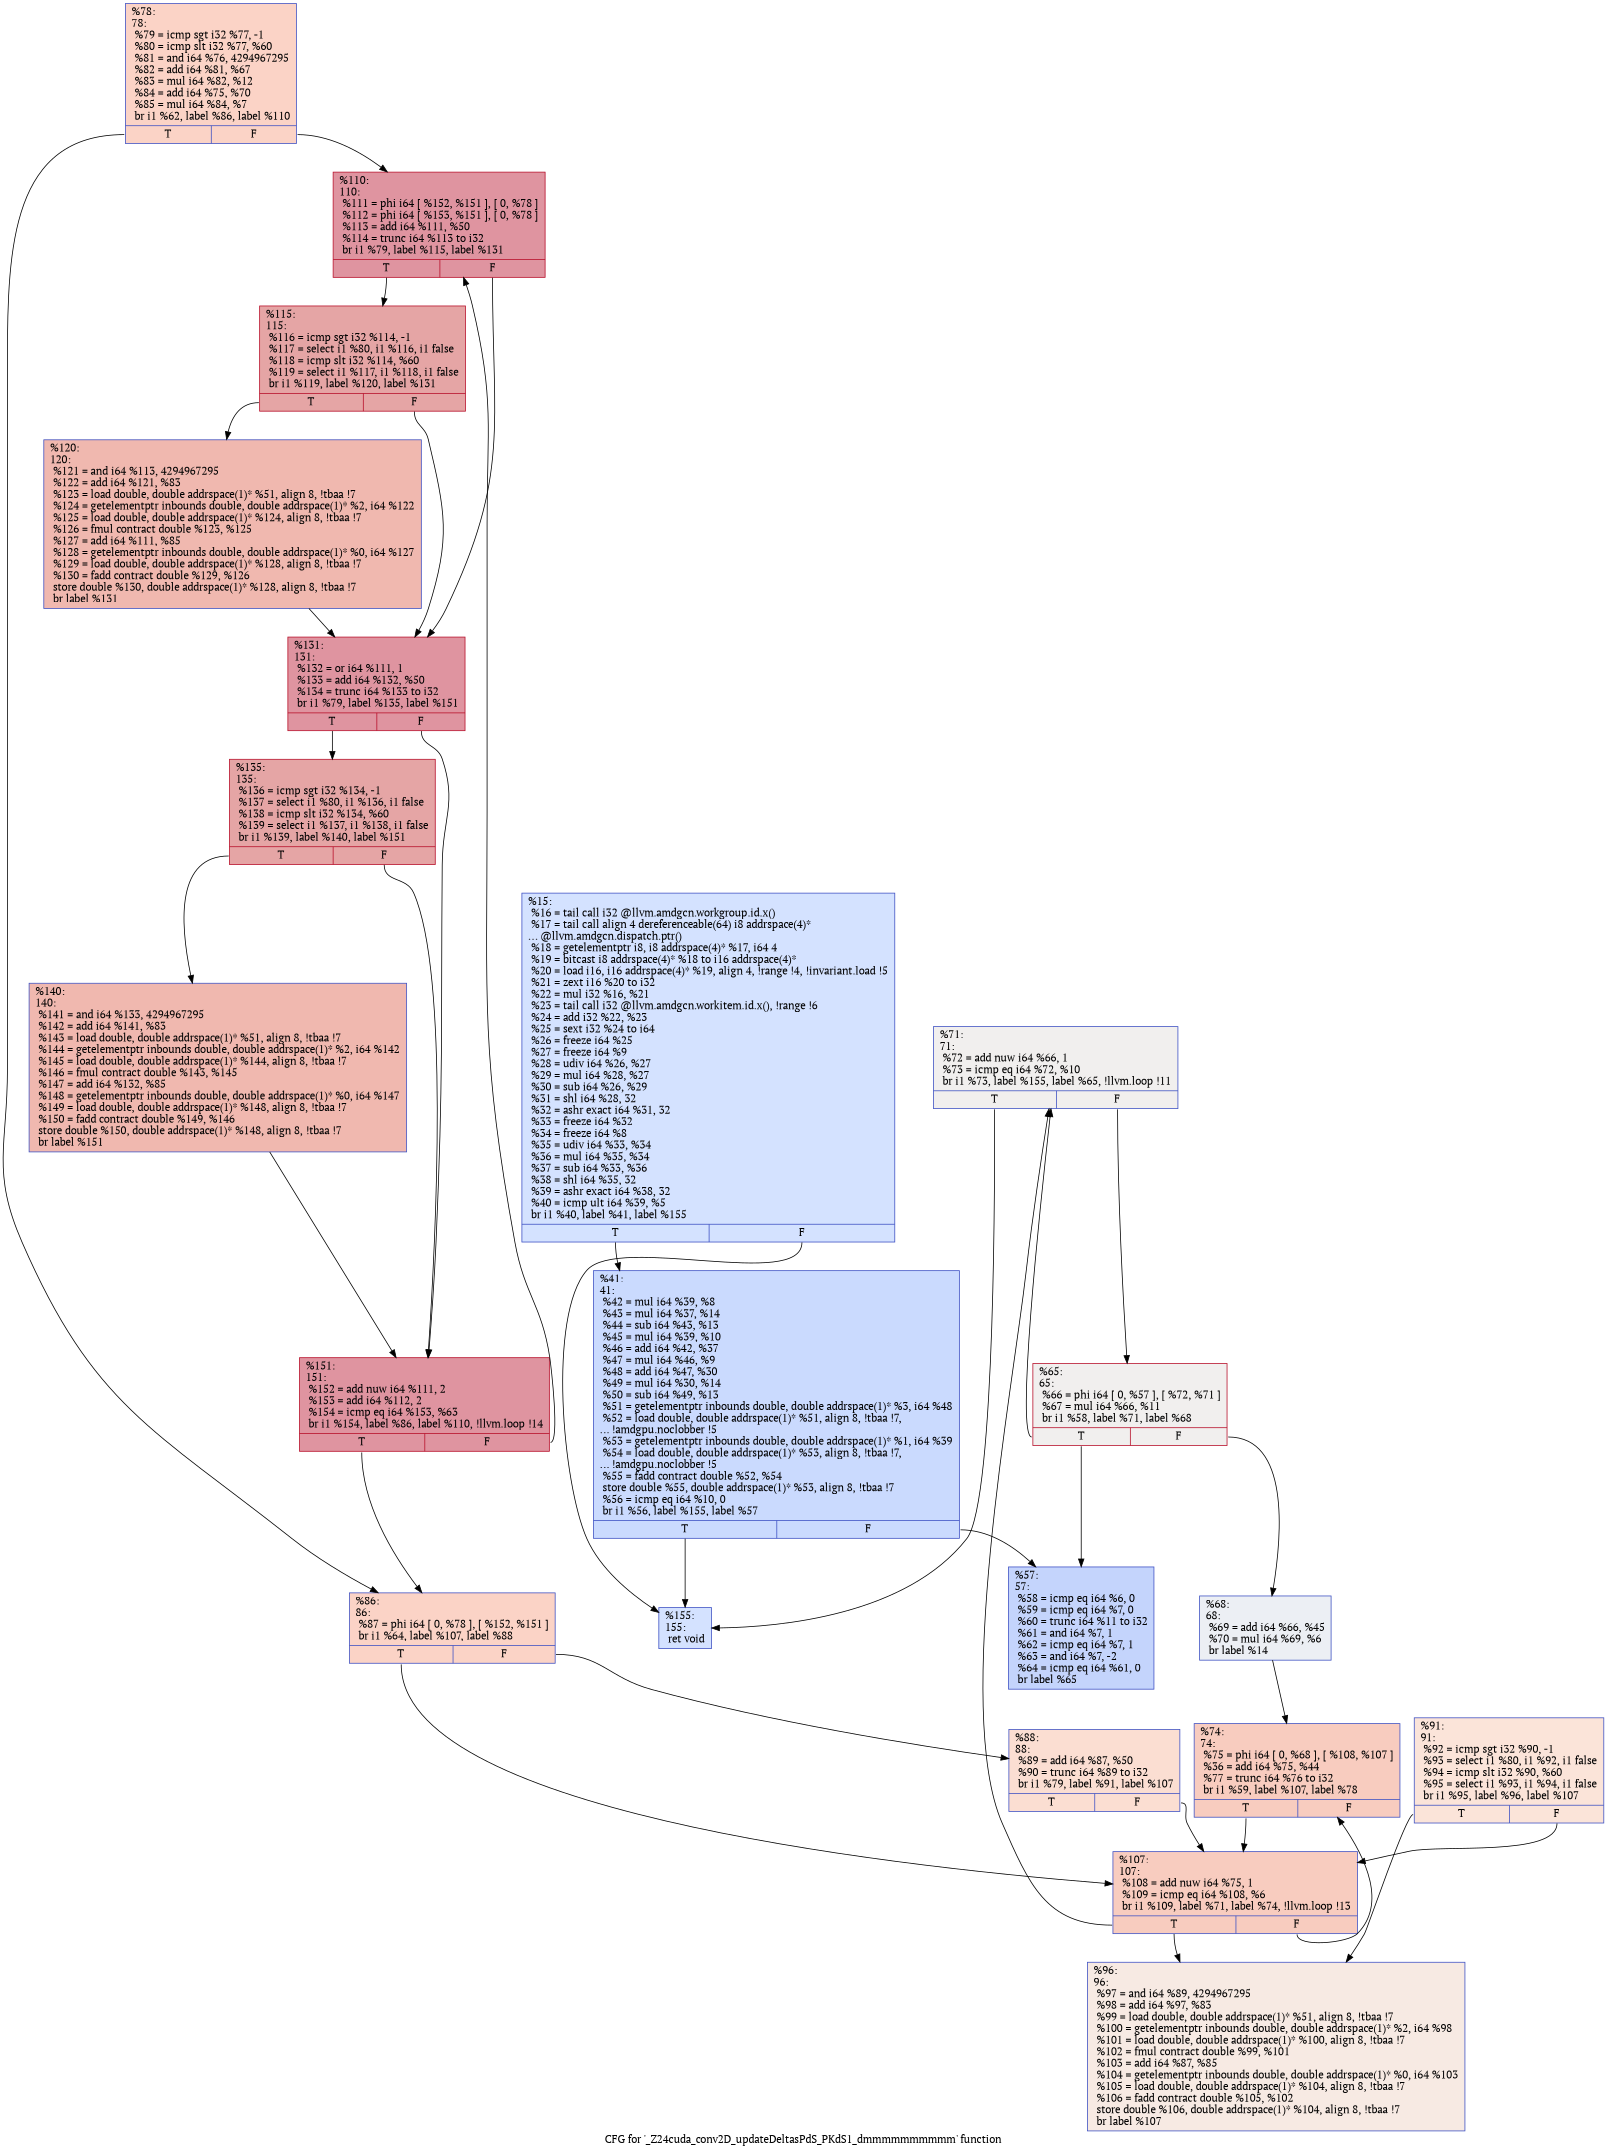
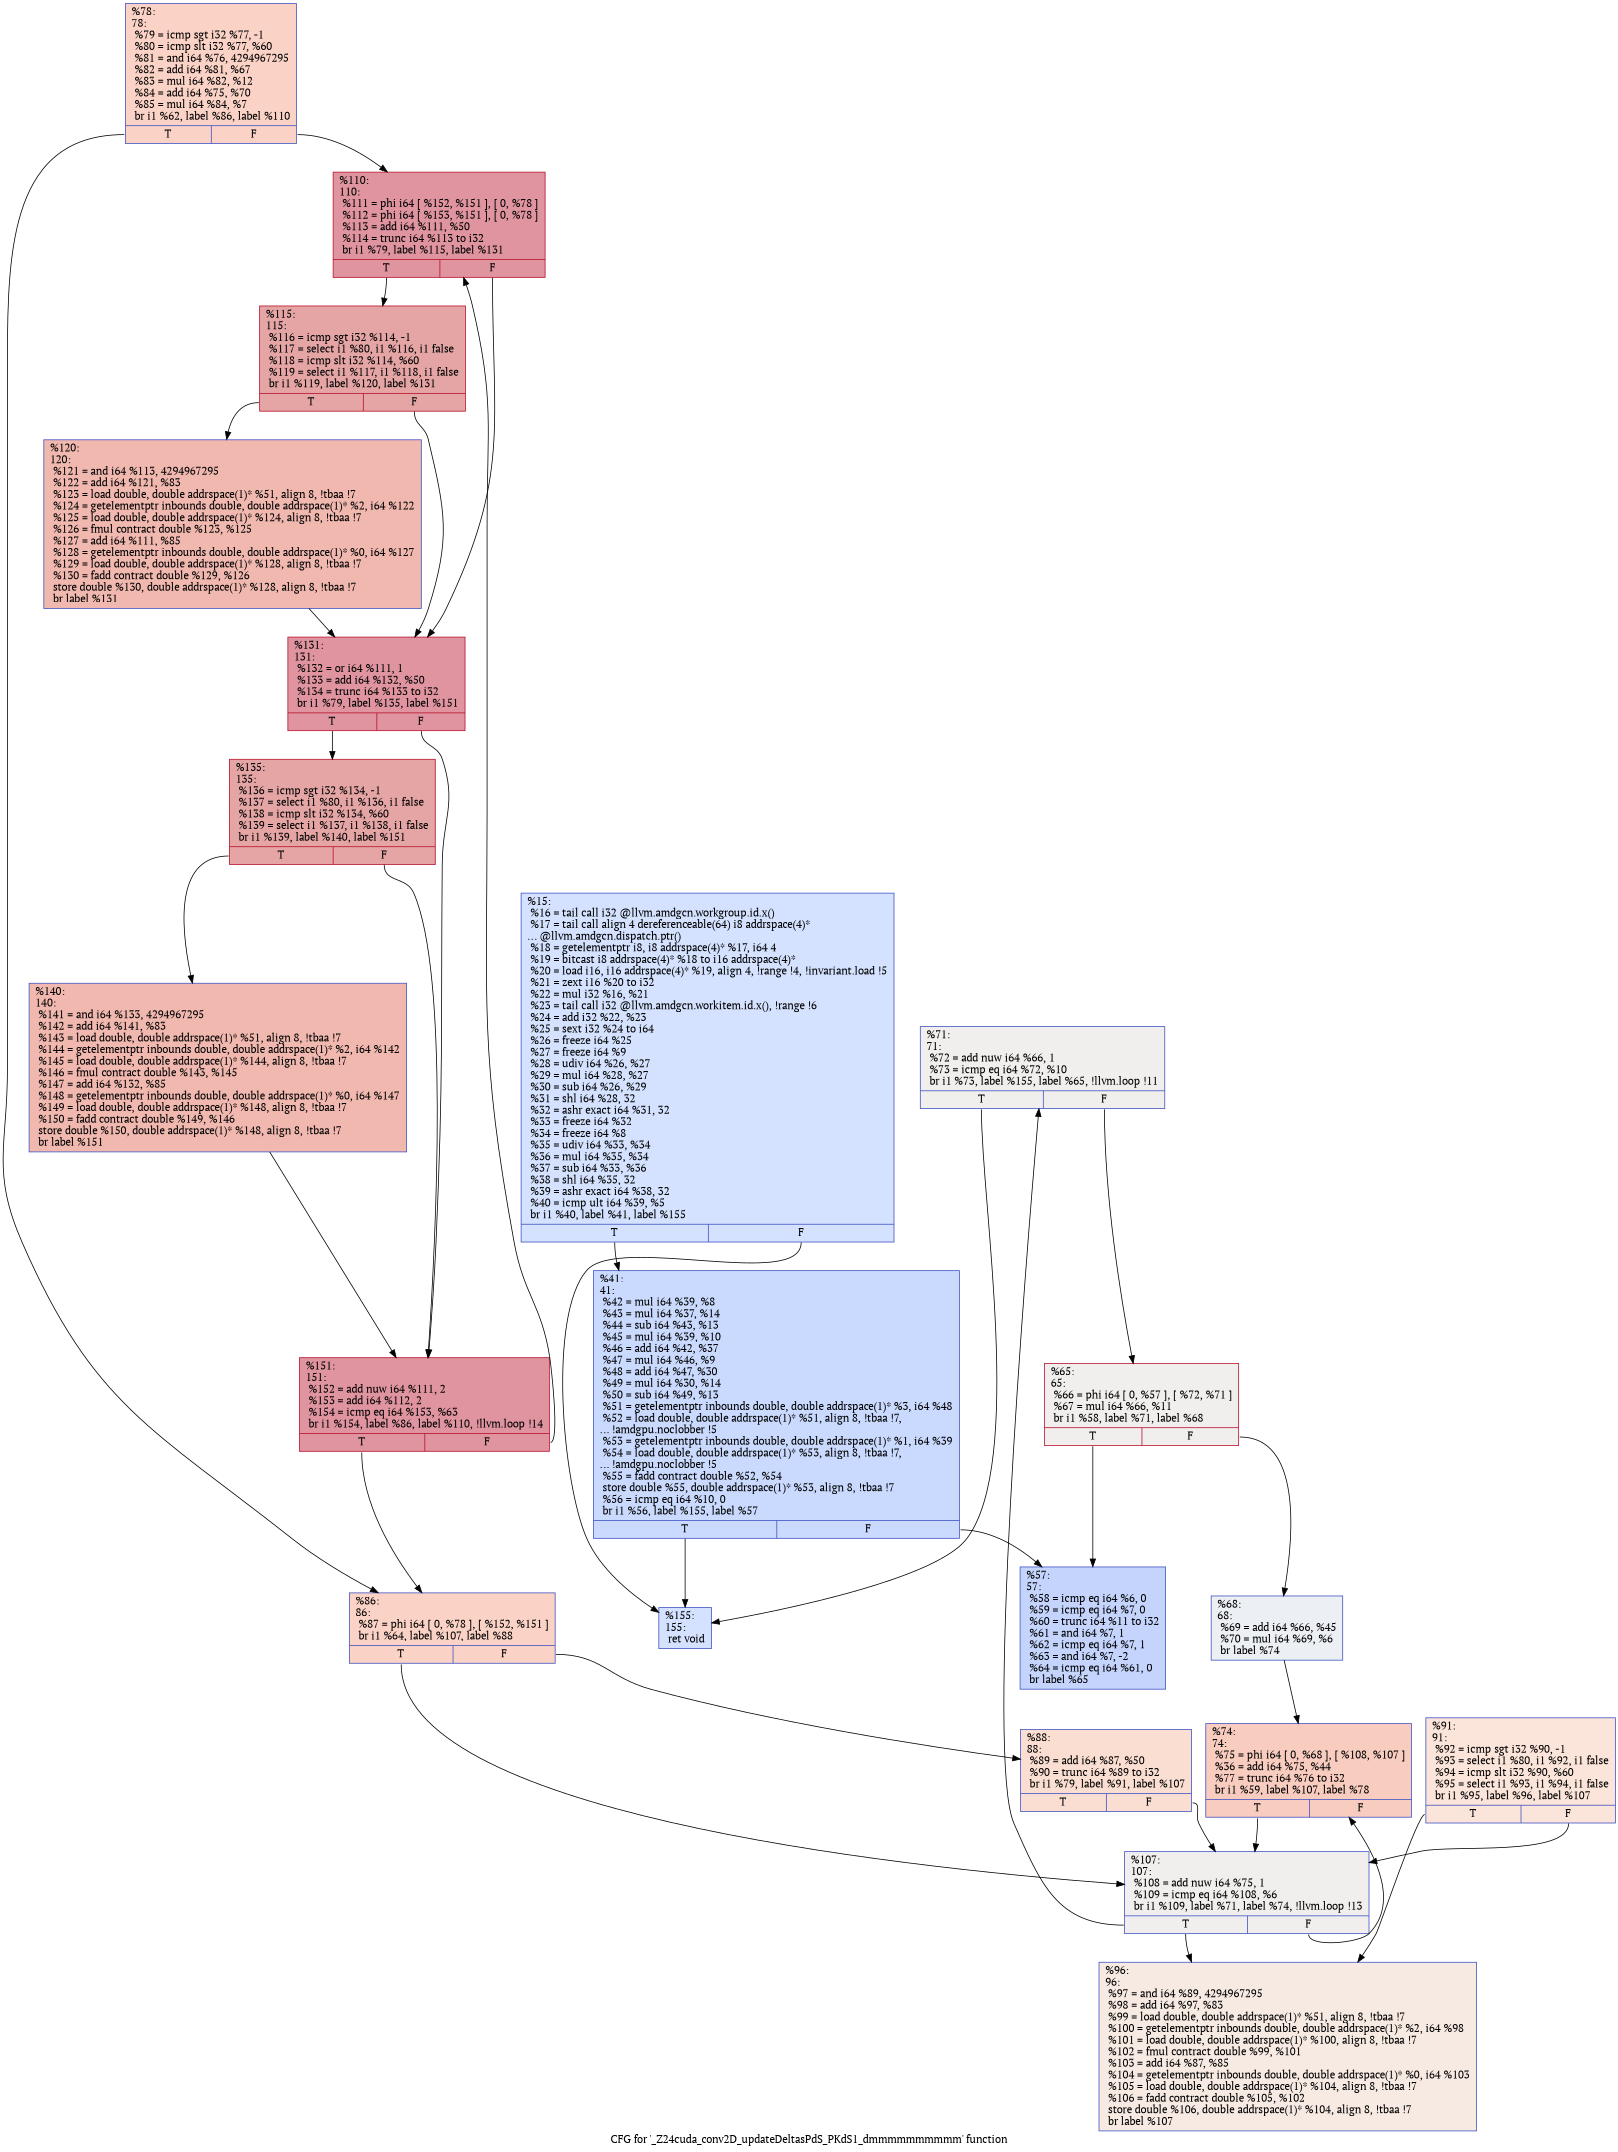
  digraph {
    fontname="PT Serif"
    label="CFG for '_Z24cuda_conv2D_updateDeltasPdS_PKdS1_dmmmmmmmmmm' function"
    node [color="#3d50c3ff" fillcolor="#b70d2870" fontname="PT Serif" shape=record style=filled]
    edge [fontname="PT Serif" tailport=s0]
    n1 [fillcolor="#9ebeff70" label="{%15:\l  %16 = tail call i32 @llvm.amdgcn.workgroup.id.x()\l  %17 = tail call align 4 dereferenceable(64) i8 addrspace(4)*\l... @llvm.amdgcn.dispatch.ptr()\l  %18 = getelementptr i8, i8 addrspace(4)* %17, i64 4\l  %19 = bitcast i8 addrspace(4)* %18 to i16 addrspace(4)*\l  %20 = load i16, i16 addrspace(4)* %19, align 4, !range !4, !invariant.load !5\l  %21 = zext i16 %20 to i32\l  %22 = mul i32 %16, %21\l  %23 = tail call i32 @llvm.amdgcn.workitem.id.x(), !range !6\l  %24 = add i32 %22, %23\l  %25 = sext i32 %24 to i64\l  %26 = freeze i64 %25\l  %27 = freeze i64 %9\l  %28 = udiv i64 %26, %27\l  %29 = mul i64 %28, %27\l  %30 = sub i64 %26, %29\l  %31 = shl i64 %28, 32\l  %32 = ashr exact i64 %31, 32\l  %33 = freeze i64 %32\l  %34 = freeze i64 %8\l  %35 = udiv i64 %33, %34\l  %36 = mul i64 %35, %34\l  %37 = sub i64 %33, %36\l  %38 = shl i64 %35, 32\l  %39 = ashr exact i64 %38, 32\l  %40 = icmp ult i64 %39, %5\l  br i1 %40, label %41, label %155\l|{<s0>T|<s1>F}}"]
    n2 [fillcolor="#88abfd70" label="{%41:\l41:                                               \l  %42 = mul i64 %39, %8\l  %43 = mul i64 %37, %14\l  %44 = sub i64 %43, %13\l  %45 = mul i64 %39, %10\l  %46 = add i64 %42, %37\l  %47 = mul i64 %46, %9\l  %48 = add i64 %47, %30\l  %49 = mul i64 %30, %14\l  %50 = sub i64 %49, %13\l  %51 = getelementptr inbounds double, double addrspace(1)* %3, i64 %48\l  %52 = load double, double addrspace(1)* %51, align 8, !tbaa !7,\l... !amdgpu.noclobber !5\l  %53 = getelementptr inbounds double, double addrspace(1)* %1, i64 %39\l  %54 = load double, double addrspace(1)* %53, align 8, !tbaa !7,\l... !amdgpu.noclobber !5\l  %55 = fadd contract double %52, %54\l  store double %55, double addrspace(1)* %53, align 8, !tbaa !7\l  %56 = icmp eq i64 %10, 0\l  br i1 %56, label %155, label %57\l|{<s0>T|<s1>F}}"]
    n3 [fillcolor="#9ebeff70" label="{%155:\l155:                                              \l  ret void\l}"]
    n4 [fillcolor="#7a9df870" label="{%57:\l57:                                               \l  %58 = icmp eq i64 %6, 0\l  %59 = icmp eq i64 %7, 0\l  %60 = trunc i64 %11 to i32\l  %61 = and i64 %7, 1\l  %62 = icmp eq i64 %7, 1\l  %63 = and i64 %7, -2\l  %64 = icmp eq i64 %61, 0\l  br label %65\l}"]
    n5 [color="#b70d28ff" fillcolor="#e0dbd870" label="{%65:\l65:                                               \l  %66 = phi i64 [ 0, %57 ], [ %72, %71 ]\l  %67 = mul i64 %66, %11\l  br i1 %58, label %71, label %68\l|{<s0>T|<s1>F}}"]
    n6 [fillcolor="#e0dbd870" label="{%71:\l71:                                               \l  %72 = add nuw i64 %66, 1\l  %73 = icmp eq i64 %72, %10\l  br i1 %73, label %155, label %65, !llvm.loop !11\l|{<s0>T|<s1>F}}"]
-   n7 [fillcolor="#d4dbe670" label="{%68:\l68:                                               \l  %69 = add i64 %66, %45\l  %70 = mul i64 %69, %6\l  br label %14\l}"]
+   n7 [fillcolor="#d4dbe670" label="{%68:\l68:                                               \l  %69 = add i64 %66, %45\l  %70 = mul i64 %69, %6\l  br label %74\l}"]
    n8 [fillcolor="#f08b6e70" label="{%74:\l74:                                               \l  %75 = phi i64 [ 0, %68 ], [ %108, %107 ]\l  %36 = add i64 %75, %44\l  %77 = trunc i64 %76 to i32\l  br i1 %59, label %107, label %78\l|{<s0>T|<s1>F}}"]
-   n9 [fillcolor="#f08b6e70" label="{%107:\l107:                                              \l  %108 = add nuw i64 %75, 1\l  %109 = icmp eq i64 %108, %6\l  br i1 %109, label %71, label %74, !llvm.loop !13\l|{<s0>T|<s1>F}}"]
+   n9 [fillcolor="#e0dbd870" label="{%107:\l107:                                              \l  %108 = add nuw i64 %75, 1\l  %109 = icmp eq i64 %108, %6\l  br i1 %109, label %71, label %74, !llvm.loop !13\l|{<s0>T|<s1>F}}"]
    n10 [fillcolor="#eed0c070" label="{%96:\l96:                                               \l  %97 = and i64 %89, 4294967295\l  %98 = add i64 %97, %83\l  %99 = load double, double addrspace(1)* %51, align 8, !tbaa !7\l  %100 = getelementptr inbounds double, double addrspace(1)* %2, i64 %98\l  %101 = load double, double addrspace(1)* %100, align 8, !tbaa !7\l  %102 = fmul contract double %99, %101\l  %103 = add i64 %87, %85\l  %104 = getelementptr inbounds double, double addrspace(1)* %0, i64 %103\l  %105 = load double, double addrspace(1)* %104, align 8, !tbaa !7\l  %106 = fadd contract double %105, %102\l  store double %106, double addrspace(1)* %104, align 8, !tbaa !7\l  br label %107\l}"]
    n11 [fillcolor="#f59c7d70" label="{%78:\l78:                                               \l  %79 = icmp sgt i32 %77, -1\l  %80 = icmp slt i32 %77, %60\l  %81 = and i64 %76, 4294967295\l  %82 = add i64 %81, %67\l  %83 = mul i64 %82, %12\l  %84 = add i64 %75, %70\l  %85 = mul i64 %84, %7\l  br i1 %62, label %86, label %110\l|{<s0>T|<s1>F}}"]
    n12 [fillcolor="#f59c7d70" label="{%86:\l86:                                               \l  %87 = phi i64 [ 0, %78 ], [ %152, %151 ]\l  br i1 %64, label %107, label %88\l|{<s0>T|<s1>F}}"]
    n13 [color="#b70d28ff" label="{%110:\l110:                                              \l  %111 = phi i64 [ %152, %151 ], [ 0, %78 ]\l  %112 = phi i64 [ %153, %151 ], [ 0, %78 ]\l  %113 = add i64 %111, %50\l  %114 = trunc i64 %113 to i32\l  br i1 %79, label %115, label %131\l|{<s0>T|<s1>F}}"]
    n14 [fillcolor="#f7b59970" label="{%88:\l88:                                               \l  %89 = add i64 %87, %50\l  %90 = trunc i64 %89 to i32\l  br i1 %79, label %91, label %107\l|{<s0>T|<s1>F}}"]
    n15 [color="#b70d28ff" fillcolor="#c5333470" label="{%115:\l115:                                              \l  %116 = icmp sgt i32 %114, -1\l  %117 = select i1 %80, i1 %116, i1 false\l  %118 = icmp slt i32 %114, %60\l  %119 = select i1 %117, i1 %118, i1 false\l  br i1 %119, label %120, label %131\l|{<s0>T|<s1>F}}"]
    n16 [color="#b70d28ff" label="{%131:\l131:                                              \l  %132 = or i64 %111, 1\l  %133 = add i64 %132, %50\l  %134 = trunc i64 %133 to i32\l  br i1 %79, label %135, label %151\l|{<s0>T|<s1>F}}"]
    n17 [fillcolor="#dc5d4a70" label="{%120:\l120:                                              \l  %121 = and i64 %113, 4294967295\l  %122 = add i64 %121, %83\l  %123 = load double, double addrspace(1)* %51, align 8, !tbaa !7\l  %124 = getelementptr inbounds double, double addrspace(1)* %2, i64 %122\l  %125 = load double, double addrspace(1)* %124, align 8, !tbaa !7\l  %126 = fmul contract double %123, %125\l  %127 = add i64 %111, %85\l  %128 = getelementptr inbounds double, double addrspace(1)* %0, i64 %127\l  %129 = load double, double addrspace(1)* %128, align 8, !tbaa !7\l  %130 = fadd contract double %129, %126\l  store double %130, double addrspace(1)* %128, align 8, !tbaa !7\l  br label %131\l}"]
    n18 [color="#b70d28ff" fillcolor="#c5333470" label="{%135:\l135:                                              \l  %136 = icmp sgt i32 %134, -1\l  %137 = select i1 %80, i1 %136, i1 false\l  %138 = icmp slt i32 %134, %60\l  %139 = select i1 %137, i1 %138, i1 false\l  br i1 %139, label %140, label %151\l|{<s0>T|<s1>F}}"]
    n19 [color="#b70d28ff" label="{%151:\l151:                                              \l  %152 = add nuw i64 %111, 2\l  %153 = add i64 %112, 2\l  %154 = icmp eq i64 %153, %63\l  br i1 %154, label %86, label %110, !llvm.loop !14\l|{<s0>T|<s1>F}}"]
    n20 [fillcolor="#f5c1a970" label="{%91:\l91:                                               \l  %92 = icmp sgt i32 %90, -1\l  %93 = select i1 %80, i1 %92, i1 false\l  %94 = icmp slt i32 %90, %60\l  %95 = select i1 %93, i1 %94, i1 false\l  br i1 %95, label %96, label %107\l|{<s0>T|<s1>F}}"]
    n21 [fillcolor="#dc5d4a70" label="{%140:\l140:                                              \l  %141 = and i64 %133, 4294967295\l  %142 = add i64 %141, %83\l  %143 = load double, double addrspace(1)* %51, align 8, !tbaa !7\l  %144 = getelementptr inbounds double, double addrspace(1)* %2, i64 %142\l  %145 = load double, double addrspace(1)* %144, align 8, !tbaa !7\l  %146 = fmul contract double %143, %145\l  %147 = add i64 %132, %85\l  %148 = getelementptr inbounds double, double addrspace(1)* %0, i64 %147\l  %149 = load double, double addrspace(1)* %148, align 8, !tbaa !7\l  %150 = fadd contract double %149, %146\l  store double %150, double addrspace(1)* %148, align 8, !tbaa !7\l  br label %151\l}"]
    n1 -> n2
    n1 -> n3 [tailport=s1]
    n2 -> n3
    n2 -> n4 [tailport=s1]
    n5 -> n4
-   n5 -> n6
    n5 -> n7 [tailport=s1]
    n6 -> n3
    n6 -> n5 [tailport=s1]
    n7 -> n8
    n8 -> n9
    n9 -> n6
    n9 -> n8 [tailport=s1]
    n9 -> n10
    n11 -> n12
    n11 -> n13 [tailport=s1]
    n12 -> n9
    n12 -> n14 [tailport=s1]
    n13 -> n15
    n13 -> n16 [tailport=s1]
    n14 -> n9 [tailport=s1]
    n15 -> n16 [tailport=s1]
    n15 -> n17
    n16 -> n18
    n16 -> n19 [tailport=s1]
    n17 -> n16
    n18 -> n19 [tailport=s1]
    n18 -> n21
    n19 -> n12
    n19 -> n13 [tailport=s1]
    n20 -> n9 [tailport=s1]
    n20 -> n10
    n21 -> n19
  }
